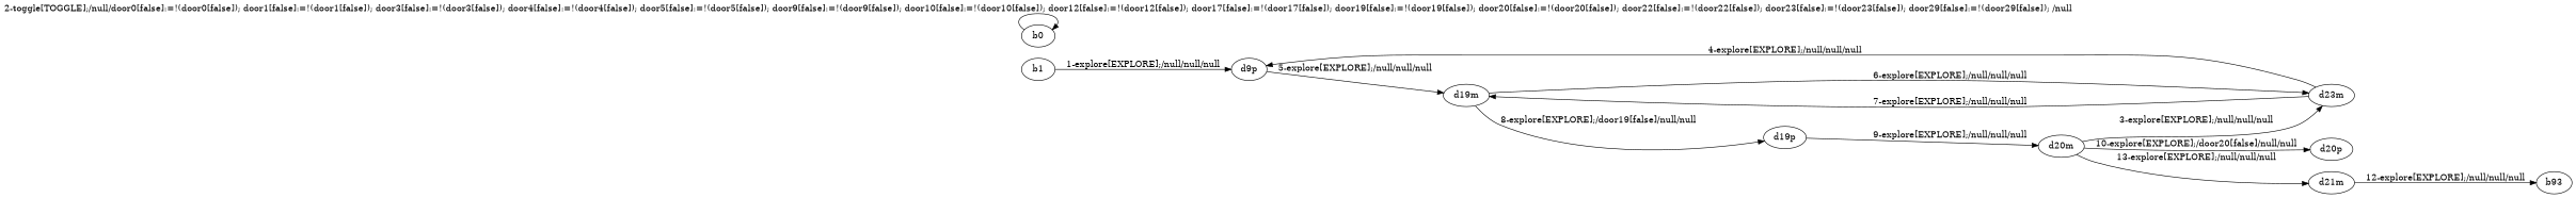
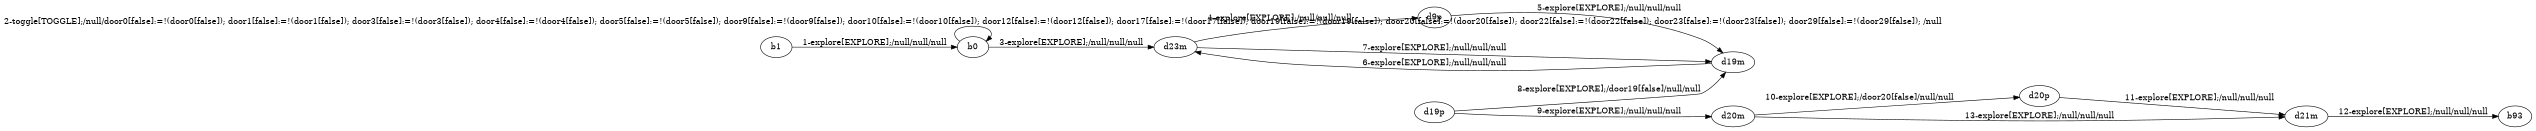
  digraph {
    rankdir=LR
    b1
    b0
    d23m
    d9p
    d19m
    d19p
    d20m
    d20p
    d21m
    b93
-   b1 -> d9p [label="1-explore[EXPLORE];/null/null/null"]
+   b1 -> b0 [label="1-explore[EXPLORE];/null/null/null"]
    b0 -> b0 [label="2-toggle[TOGGLE];/null/door0[false]:=!(door0[false]); door1[false]:=!(door1[false]); door3[false]:=!(door3[false]); door4[false]:=!(door4[false]); door5[false]:=!(door5[false]); door9[false]:=!(door9[false]); door10[false]:=!(door10[false]); door12[false]:=!(door12[false]); door17[false]:=!(door17[false]); door19[false]:=!(door19[false]); door20[false]:=!(door20[false]); door22[false]:=!(door22[false]); door23[false]:=!(door23[false]); door29[false]:=!(door29[false]); /null"]
-   d20m -> d23m [label="3-explore[EXPLORE];/null/null/null"]
+   b0 -> d23m [label="3-explore[EXPLORE];/null/null/null"]
    d23m -> d9p [label="4-explore[EXPLORE];/null/null/null"]
    d23m -> d19m [label="7-explore[EXPLORE];/null/null/null"]
    d9p -> d19m [label="5-explore[EXPLORE];/null/null/null"]
    d19m -> d23m [label="6-explore[EXPLORE];/null/null/null"]
-   d19m -> d19p [label="8-explore[EXPLORE];/door19[false]/null/null"]
+   d19p -> d19m [label="8-explore[EXPLORE];/door19[false]/null/null"]
    d19p -> d20m [label="9-explore[EXPLORE];/null/null/null"]
    d20m -> d20p [label="10-explore[EXPLORE];/door20[false]/null/null"]
    d20m -> d21m [label="13-explore[EXPLORE];/null/null/null"]
+   d20p -> d21m [label="11-explore[EXPLORE];/null/null/null"]
    d21m -> b93 [label="12-explore[EXPLORE];/null/null/null"]
  }
